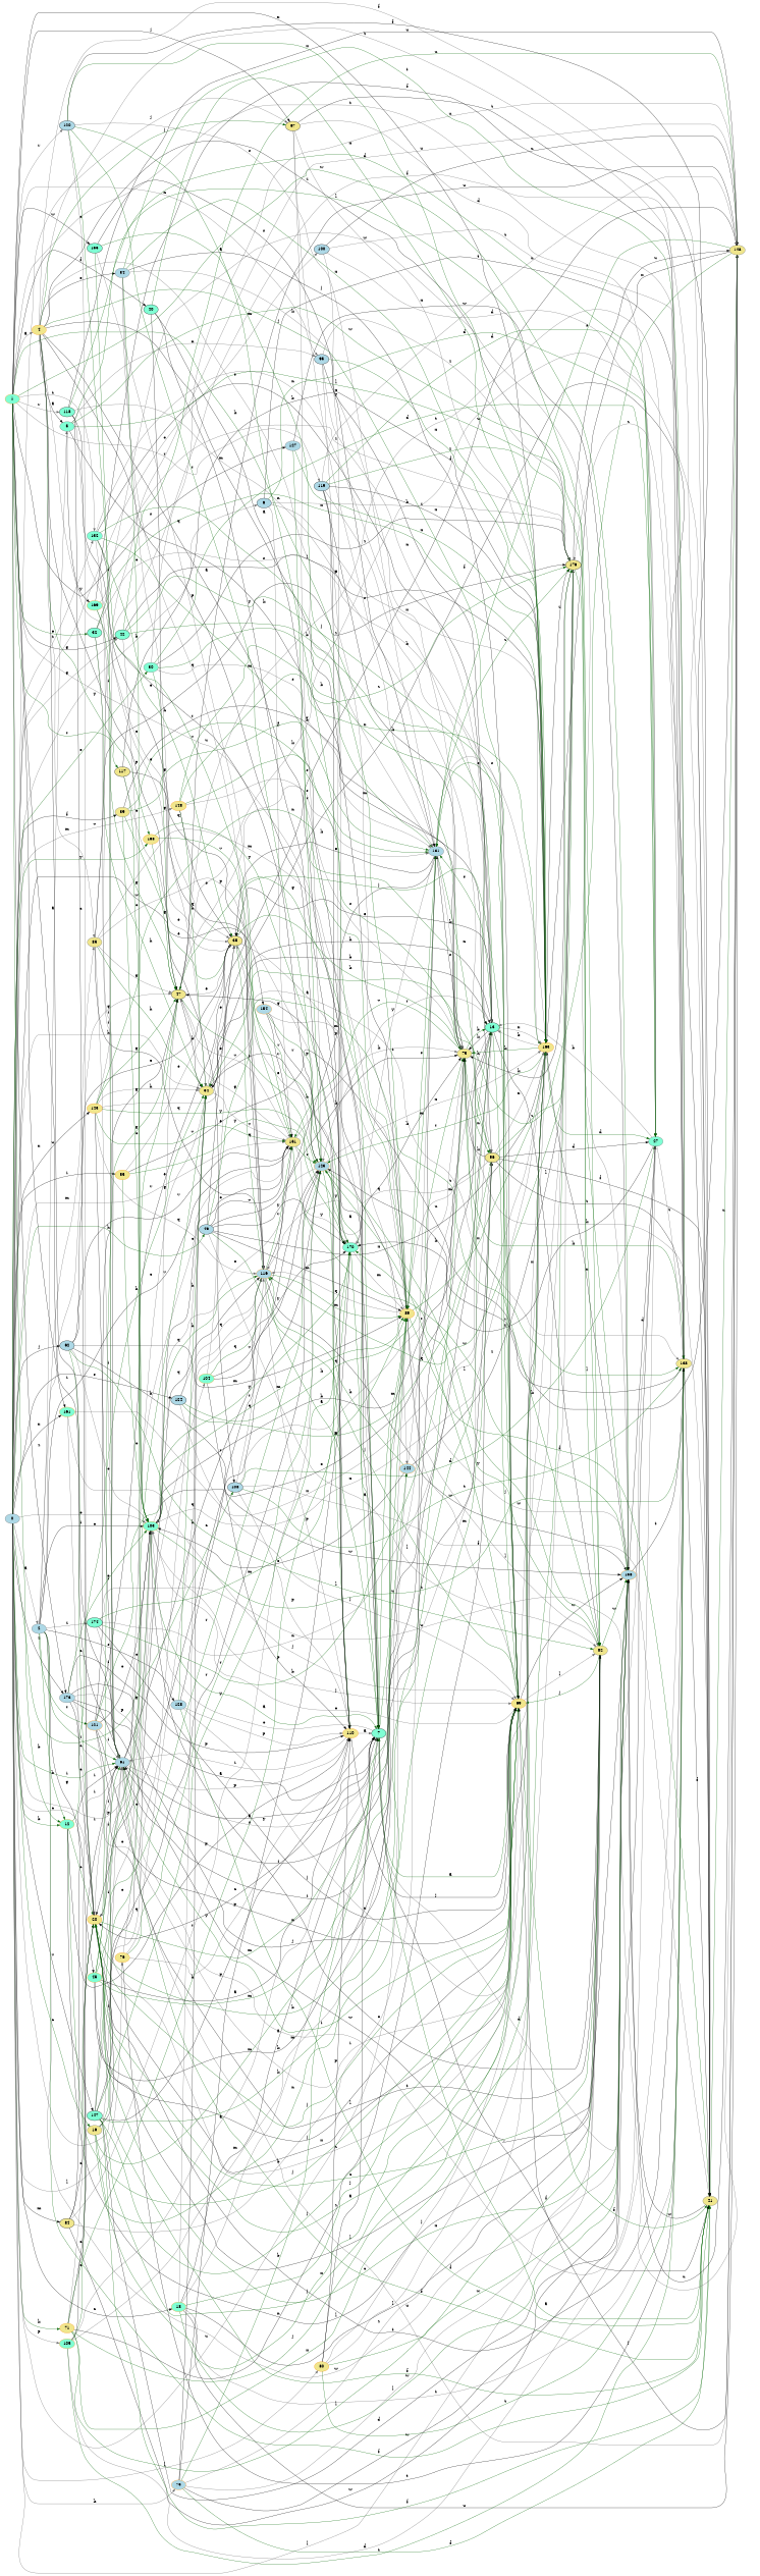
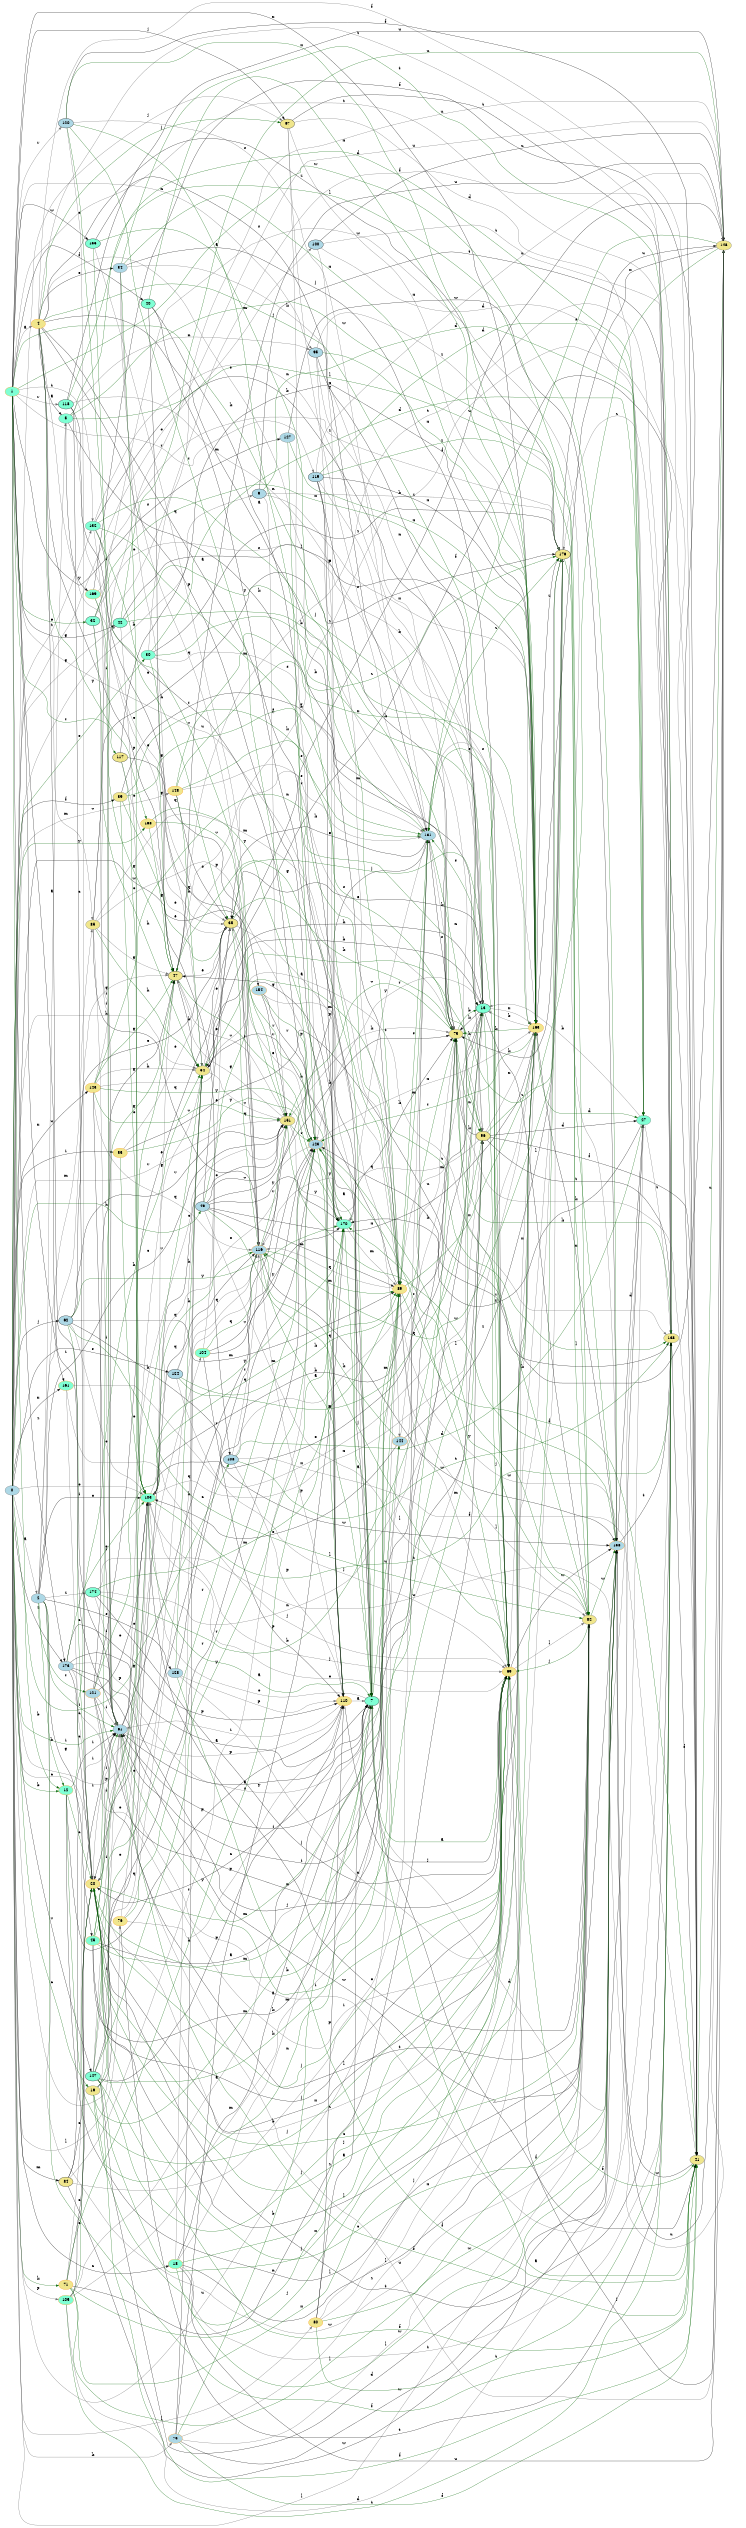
  strict digraph {
    rankdir=LR
    node [color=darkorange fillcolor=khaki style=filled]
    edge [color=darkgreen]
    0 [color=gray40 fillcolor=lightblue]
    2 [color=gray40 fillcolor=lightblue]
    9 [color=black fillcolor=lightblue]
    12 [fillcolor=aquamarine]
    18 [fillcolor=aquamarine]
    19 [color=gray40]
    20
    30 [color=gray40 fillcolor=aquamarine]
    39 [color=gray40]
    42 [color=black fillcolor=aquamarine]
    49 [color=black fillcolor=lightblue]
    54 [color=gray40]
    55
    61 [color=gray40 fillcolor=lightblue]
    62 [color=black fillcolor=lightblue]
    67 [color=black]
    71
    73 [fillcolor=lightblue]
    76
    80
    82 [color=gray40]
    84 [color=black]
    100 [color=black fillcolor=lightblue]
    103 [fillcolor=aquamarine]
    104 [fillcolor=aquamarine]
    105 [fillcolor=aquamarine]
    108 [color=black fillcolor=lightblue]
    116 [fillcolor=lightblue]
    124 [color=black fillcolor=lightblue]
    132 [color=gray40 fillcolor=aquamarine]
    143
    144 [fillcolor=lightblue]
    147 [color=black fillcolor=aquamarine]
    148
    151 [color=gray40]
    154 [fillcolor=lightblue]
    161 [fillcolor=aquamarine]
    168
    173 [color=gray40 fillcolor=lightblue]
    158 [fillcolor=lightblue]
    5 [color=gray40 fillcolor=aquamarine]
    41 [color=gray40]
    45 [fillcolor=aquamarine]
    47 [color=black]
    85 [color=gray40]
    121 [fillcolor=lightblue]
    128 [color=gray40 fillcolor=lightblue]
    174 [color=black fillcolor=aquamarine]
    138 [color=gray40]
    163
    176 [color=black]
    27 [color=gray40 fillcolor=aquamarine]
    69
    110
    7 [color=black fillcolor=aquamarine]
    89
    145 [color=gray40]
    96 [color=black]
    13 [color=black fillcolor=aquamarine]
    131 [color=gray40 fillcolor=lightblue]
    75 [color=gray40]
    35 [color=black]
    170 [color=gray40 fillcolor=aquamarine]
    123 [fillcolor=lightblue]
    1 [fillcolor=aquamarine]
    4
    32 [color=black fillcolor=aquamarine]
    40 [color=black fillcolor=aquamarine]
    95 [color=black fillcolor=lightblue]
    117 [color=black]
    118 [color=black fillcolor=aquamarine]
    119 [color=black fillcolor=lightblue]
    120 [color=black fillcolor=lightblue]
    127 [color=gray40 fillcolor=lightblue]
    155 [color=black fillcolor=aquamarine]
    34 [color=gray40 fillcolor=lightblue]
    169 [fillcolor=aquamarine]
    0 -> 2 [color=gray40 label=a]
    0 -> 9 [color=gray40 label=b]
    0 -> 12 [label=b]
    0 -> 18 [color=black label=c]
    0 -> 19 [label=c]
    0 -> 20 [color=gray40 label=c]
    0 -> 30 [label=e]
    0 -> 39 [color=black label=f]
    0 -> 42 [color=gray40 label=g]
    0 -> 49 [label=h]
    0 -> 54 [color=gray40 label=h]
    0 -> 55 [color=black label=i]
    0 -> 61 [label=i]
    0 -> 62 [color=black label=j]
    0 -> 67 [color=gray40 label=j]
    0 -> 71 [label=k]
    0 -> 73 [color=gray40 label=k]
    0 -> 76 [color=gray40 label=l]
    0 -> 80 [color=gray40 label=l]
    0 -> 82 [color=gray40 label=l]
    0 -> 84 [color=black label=m]
    0 -> 100 [color=gray40 label=o]
    0 -> 103 [color=gray40 label=o]
    0 -> 104 [color=gray40 label=p]
    0 -> 105 [color=gray40 label=p]
    0 -> 108 [label=p]
    0 -> 116 [color=gray40 label=q]
    0 -> 124 [color=black label=s]
    0 -> 132 [color=gray40 label=t]
    0 -> 143 [color=black label=u]
    0 -> 144 [color=gray40 label=u]
    0 -> 147 [color=black label=v]
    0 -> 148 [color=gray40 label=v]
    0 -> 151 [color=gray40 label=v]
    0 -> 154 [color=black label=w]
    0 -> 161 [color=black label=x]
    0 -> 168 [label=y]
    0 -> 173 [color=black label=z]
    2 -> 12 [label=b]
    2 -> 61 [label=i]
    2 -> 103 [color=black label=o]
    2 -> 151 [color=black label=v]
    2 -> 158 [color=gray40 label=w]
    2 -> 5 [color=gray40 label=a]
    2 -> 41 [label=f]
    2 -> 45 [color=black label=g]
    2 -> 47 [color=gray40 label=g]
    2 -> 85 [color=gray40 label=m]
    2 -> 121 [label=r]
    2 -> 128 [color=black label=s]
    2 -> 174 [color=gray40 label=z]
    9 -> 151 [color=gray40 label=v]
    9 -> 138 [color=black label=t]
    9 -> 163 [color=gray40 label=x]
    9 -> 176 [color=gray40 label=z]
    9 -> 27 [label=d]
    12 -> 20 [label=c]
    12 -> 54 [label=h]
    12 -> 82 [color=black label=l]
    12 -> 69 [label=j]
    12 -> 110 [color=black label=p]
    18 -> 54 [color=gray40 label=h]
    18 -> 82 [color=black label=l]
    18 -> 158 [label=w]
    18 -> 138 [color=gray40 label=t]
    18 -> 69 [label=j]
    18 -> 7 [color=black label=a]
    18 -> 89 [color=gray40 label=m]
    18 -> 145 [color=black label=u]
    19 -> 61 [color=gray40 label=i]
    19 -> 103 [label=o]
    19 -> 116 [color=black label=q]
    19 -> 69 [label=j]
    19 -> 89 [label=m]
    19 -> 96 [label=n]
    20 -> 61 [color=gray40 label=i]
    20 -> 82 [color=black label=l]
    20 -> 41 [label=f]
    20 -> 47 [label=g]
    20 -> 138 [color=black label=t]
    20 -> 163 [color=black label=x]
    20 -> 176 [label=z]
    20 -> 69 [label=j]
    20 -> 89 [label=m]
    20 -> 13 [label=b]
    30 -> 47 [label=g]
    30 -> 176 [color=black label=z]
    30 -> 27 [label=d]
    30 -> 145 [color=gray40 label=u]
    30 -> 13 [label=b]
    30 -> 131 [color=gray40 label=s]
    39 -> 103 [label=o]
    39 -> 13 [color=black label=b]
    39 -> 131 [label=s]
    39 -> 75 [label=k]
    39 -> 35 [label=e]
    42 -> 103 [color=gray40 label=o]
    42 -> 163 [color=black label=x]
    42 -> 69 [label=j]
    42 -> 145 [label=u]
    42 -> 13 [label=b]
    49 -> 82 [color=gray40 label=l]
    49 -> 151 [color=black label=v]
    49 -> 138 [label=t]
    49 -> 163 [color=black label=x]
    49 -> 69 [label=j]
    49 -> 89 [color=black label=m]
    49 -> 75 [color=black label=k]
    49 -> 35 [color=black label=e]
    49 -> 170 [color=black label=y]
    54 -> 20 [color=gray40 label=c]
    54 -> 151 [color=gray40 label=v]
    54 -> 41 [color=black label=f]
    54 -> 145 [color=black label=u]
    54 -> 13 [color=black label=b]
    54 -> 35 [color=gray40 label=e]
    55 -> 103 [label=o]
    55 -> 145 [color=black label=u]
    55 -> 35 [color=gray40 label=e]
    55 -> 170 [label=y]
    61 -> 103 [color=black label=o]
    61 -> 41 [label=f]
    61 -> 138 [color=gray40 label=t]
    61 -> 110 [color=gray40 label=p]
    61 -> 7 [color=black label=a]
    61 -> 123 [color=black label=r]
    62 -> 20 [label=c]
    62 -> 82 [label=l]
    62 -> 103 [color=gray40 label=o]
    62 -> 151 [color=black label=v]
    62 -> 158 [color=black label=w]
    62 -> 89 [color=black label=m]
    62 -> 35 [color=black label=e]
+   62 -> 170 [label=y]
    67 -> 138 [color=black label=t]
    67 -> 163 [color=gray40 label=x]
    67 -> 27 [color=gray40 label=d]
    67 -> 131 [color=gray40 label=s]
    67 -> 123 [color=gray40 label=r]
    71 -> 20 [color=black label=c]
    71 -> 61 [color=gray40 label=i]
    71 -> 82 [label=l]
    71 -> 163 [label=x]
    71 -> 69 [label=j]
    71 -> 96 [color=black label=n]
    71 -> 170 [label=y]
    73 -> 54 [color=black label=h]
    73 -> 82 [color=gray40 label=l]
    73 -> 158 [color=black label=w]
    73 -> 41 [label=f]
    73 -> 176 [color=gray40 label=z]
    73 -> 7 [label=b]
    73 -> 170 [color=black label=y]
    76 -> 103 [color=gray40 label=o]
    76 -> 116 [color=gray40 label=q]
    76 -> 138 [color=black label=t]
    76 -> 110 [color=gray40 label=p]
    76 -> 123 [label=r]
    80 -> 158 [label=w]
    80 -> 138 [label=t]
    80 -> 163 [color=gray40 label=x]
    80 -> 69 [color=gray40 label=j]
    80 -> 110 [color=black label=p]
    80 -> 7 [color=black label=a]
    82 -> 20 [label=c]
    82 -> 103 [color=black label=o]
    82 -> 158 [label=w]
    82 -> 69 [label=j]
    82 -> 75 [label=k]
    82 -> 170 [label=y]
    84 -> 20 [color=black label=c]
    84 -> 61 [color=black label=i]
    84 -> 158 [color=black label=w]
    84 -> 13 [color=gray40 label=b]
    84 -> 123 [color=gray40 label=r]
    100 -> 138 [color=gray40 label=t]
    100 -> 27 [color=gray40 label=d]
    100 -> 145 [color=black label=u]
    100 -> 170 [color=gray40 label=y]
    103 -> 47 [color=gray40 label=g]
    103 -> 138 [label=t]
    103 -> 163 [color=gray40 label=x]
    103 -> 69 [color=gray40 label=j]
    103 -> 7 [label=a]
    103 -> 89 [label=m]
    103 -> 13 [color=black label=b]
    103 -> 170 [label=y]
    104 -> 116 [label=q]
    104 -> 151 [color=black label=v]
    104 -> 110 [color=black label=p]
    104 -> 35 [color=gray40 label=e]
    104 -> 170 [color=black label=y]
    105 -> 20 [label=c]
    105 -> 61 [color=black label=i]
    105 -> 138 [label=t]
    105 -> 27 [color=gray40 label=d]
    105 -> 7 [color=gray40 label=a]
    105 -> 89 [color=gray40 label=m]
    108 -> 116 [color=gray40 label=q]
    108 -> 41 [color=gray40 label=f]
    108 -> 138 [label=t]
    108 -> 27 [label=d]
    108 -> 110 [color=gray40 label=p]
    108 -> 75 [color=gray40 label=k]
    116 -> 151 [label=v]
    116 -> 158 [color=black label=w]
    116 -> 110 [color=gray40 label=p]
    116 -> 7 [label=a]
    116 -> 89 [label=m]
    116 -> 131 [color=black label=s]
    124 -> 54 [color=gray40 label=h]
    124 -> 116 [color=gray40 label=q]
    124 -> 69 [color=gray40 label=j]
    124 -> 96 [label=n]
    124 -> 75 [label=k]
    132 -> 61 [color=gray40 label=i]
    132 -> 116 [color=black label=q]
    132 -> 151 [label=v]
    132 -> 89 [label=m]
    132 -> 96 [color=gray40 label=n]
    132 -> 13 [color=black label=b]
    132 -> 131 [label=s]
    143 -> 54 [color=gray40 label=h]
    143 -> 61 [color=black label=i]
    143 -> 116 [color=gray40 label=q]
    143 -> 151 [label=v]
    143 -> 41 [color=gray40 label=f]
    143 -> 47 [label=g]
    143 -> 138 [color=gray40 label=t]
    143 -> 96 [label=n]
    143 -> 170 [label=y]
    144 -> 103 [color=black label=o]
    144 -> 116 [label=q]
    144 -> 176 [color=black label=z]
    144 -> 75 [color=gray40 label=k]
    147 -> 54 [label=h]
    147 -> 61 [color=gray40 label=i]
    147 -> 103 [color=gray40 label=o]
    147 -> 41 [label=f]
    147 -> 163 [label=x]
    147 -> 27 [color=black label=d]
    147 -> 69 [label=j]
    147 -> 110 [color=black label=p]
    147 -> 75 [label=k]
    147 -> 170 [label=y]
    147 -> 123 [color=black label=r]
    148 -> 54 [label=h]
    148 -> 163 [label=x]
    148 -> 176 [label=z]
    148 -> 131 [label=s]
    148 -> 75 [color=gray40 label=k]
    148 -> 35 [color=black label=e]
    151 -> 20 [color=gray40 label=c]
    151 -> 103 [color=black label=o]
    151 -> 158 [label=w]
    151 -> 47 [color=gray40 label=g]
    151 -> 75 [color=gray40 label=k]
    151 -> 170 [color=gray40 label=y]
    151 -> 123 [label=r]
    154 -> 151 [color=black label=v]
    154 -> 110 [label=p]
    154 -> 89 [color=gray40 label=m]
    154 -> 123 [color=black label=r]
    161 -> 20 [color=gray40 label=c]
    161 -> 163 [color=gray40 label=x]
    161 -> 69 [color=gray40 label=j]
    168 -> 151 [label=v]
    168 -> 47 [label=g]
    168 -> 170 [label=y]
    173 -> 20 [color=black label=c]
    173 -> 103 [label=o]
    173 -> 158 [color=black label=w]
    173 -> 69 [color=black label=j]
    173 -> 110 [color=black label=p]
    173 -> 7 [color=black label=a]
    173 -> 145 [color=gray40 label=u]
    173 -> 131 [color=gray40 label=s]
    158 -> 20 [label=c]
    158 -> 138 [color=black label=t]
    158 -> 163 [color=black label=x]
    158 -> 27 [color=black label=d]
    158 -> 145 [color=black label=u]
    5 -> 82 [label=l]
    5 -> 158 [label=w]
    5 -> 27 [label=d]
    5 -> 75 [color=black label=k]
    5 -> 95 [color=gray40 label=n]
    5 -> 169 [color=black label=y]
    41 -> 158 [color=black label=w]
    41 -> 7 [label=a]
    41 -> 145 [label=u]
    41 -> 75 [color=gray40 label=k]
    45 -> 61 [label=i]
    45 -> 47 [label=g]
    45 -> 69 [color=black label=j]
    45 -> 7 [color=black label=a]
    45 -> 89 [label=m]
    45 -> 75 [color=black label=k]
    45 -> 123 [label=r]
    47 -> 54 [color=black label=h]
    47 -> 151 [color=gray40 label=v]
    47 -> 41 [color=gray40 label=f]
    47 -> 138 [color=gray40 label=t]
    47 -> 145 [color=black label=u]
    47 -> 131 [color=gray40 label=s]
    47 -> 35 [color=gray40 label=e]
    47 -> 123 [label=r]
    85 -> 54 [label=h]
    85 -> 61 [color=gray40 label=i]
    85 -> 116 [color=black label=q]
    85 -> 47 [color=gray40 label=g]
    85 -> 176 [color=black label=z]
    85 -> 110 [color=gray40 label=p]
    85 -> 89 [color=gray40 label=m]
    85 -> 145 [color=gray40 label=u]
    121 -> 61 [color=gray40 label=i]
    121 -> 82 [color=black label=l]
    121 -> 103 [color=black label=o]
    121 -> 116 [label=q]
    121 -> 47 [color=black label=g]
    121 -> 176 [color=gray40 label=z]
    121 -> 96 [color=black label=n]
    121 -> 35 [color=black label=e]
    128 -> 54 [label=h]
    128 -> 41 [label=f]
    128 -> 163 [color=gray40 label=x]
    128 -> 110 [color=gray40 label=p]
    128 -> 123 [color=black label=r]
    174 -> 61 [color=gray40 label=i]
    174 -> 69 [color=black label=j]
    174 -> 89 [label=m]
    174 -> 145 [color=gray40 label=u]
    174 -> 96 [color=gray40 label=n]
    174 -> 13 [label=b]
    138 -> 41 [color=black label=f]
    138 -> 176 [color=gray40 label=z]
    138 -> 75 [label=k]
    138 -> 123 [color=black label=r]
    163 -> 176 [color=black label=z]
    163 -> 27 [label=d]
    163 -> 13 [color=gray40 label=b]
    163 -> 131 [color=gray40 label=s]
    163 -> 75 [label=k]
    163 -> 123 [label=r]
    176 -> 61 [color=gray40 label=i]
    176 -> 82 [label=l]
    176 -> 116 [label=q]
    176 -> 145 [color=black label=u]
    176 -> 75 [color=black label=k]
    27 -> 138 [color=gray40 label=t]
    27 -> 13 [color=gray40 label=b]
    27 -> 170 [color=black label=y]
    69 -> 61 [label=i]
    69 -> 82 [color=gray40 label=l]
    69 -> 103 [color=gray40 label=o]
    69 -> 158 [color=black label=w]
    69 -> 41 [label=f]
    69 -> 163 [color=gray40 label=x]
    69 -> 7 [label=a]
    69 -> 89 [color=gray40 label=m]
    69 -> 131 [label=s]
    69 -> 123 [label=r]
    110 -> 61 [color=gray40 label=i]
    110 -> 69 [color=black label=j]
    110 -> 7 [color=gray40 label=a]
    7 -> 20 [color=black label=c]
    7 -> 103 [color=gray40 label=o]
    7 -> 144 [label=u]
    7 -> 41 [color=black label=f]
    7 -> 47 [color=black label=g]
    7 -> 27 [color=gray40 label=d]
    7 -> 89 [label=m]
    89 -> 54 [color=black label=h]
    89 -> 82 [color=gray40 label=l]
    89 -> 116 [color=gray40 label=q]
    89 -> 158 [color=gray40 label=w]
    89 -> 41 [label=f]
    89 -> 47 [label=g]
    89 -> 163 [label=x]
    89 -> 131 [label=s]
    145 -> 54 [label=h]
    145 -> 163 [color=black label=x]
    145 -> 69 [color=black label=j]
    145 -> 131 [label=s]
    96 -> 116 [color=gray40 label=q]
    96 -> 41 [color=black label=f]
    96 -> 138 [color=black label=t]
    96 -> 163 [color=gray40 label=x]
    96 -> 176 [label=z]
    96 -> 27 [color=black label=d]
    96 -> 75 [color=black label=k]
    13 -> 54 [color=black label=h]
    13 -> 61 [color=black label=i]
    13 -> 82 [color=black label=l]
    13 -> 103 [color=black label=o]
    13 -> 163 [color=gray40 label=x]
    13 -> 69 [label=j]
    13 -> 89 [color=gray40 label=m]
    13 -> 131 [label=s]
    13 -> 75 [color=black label=k]
    13 -> 35 [color=black label=e]
    13 -> 123 [color=gray40 label=r]
    131 -> 61 [color=black label=i]
    131 -> 176 [label=z]
    131 -> 89 [label=m]
    131 -> 96 [label=n]
    131 -> 75 [color=gray40 label=k]
    131 -> 35 [color=black label=e]
    131 -> 170 [color=gray40 label=y]
    75 -> 151 [label=v]
    75 -> 96 [label=n]
    75 -> 13 [label=b]
    75 -> 131 [color=black label=s]
    35 -> 116 [label=q]
    35 -> 69 [label=j]
    35 -> 7 [color=gray40 label=a]
    35 -> 75 [label=k]
    35 -> 123 [label=r]
    170 -> 7 [label=a]
    170 -> 89 [color=gray40 label=m]
    170 -> 75 [color=black label=k]
    123 -> 20 [color=black label=c]
    123 -> 82 [label=l]
    123 -> 103 [color=gray40 label=o]
    123 -> 163 [color=gray40 label=x]
    123 -> 110 [label=p]
    123 -> 7 [label=a]
    123 -> 35 [color=gray40 label=e]
    123 -> 170 [label=y]
    1 -> 12 [label=b]
    1 -> 42 [color=black label=g]
    1 -> 61 [color=black label=i]
    1 -> 67 [color=black label=j]
    1 -> 132 [color=gray40 label=t]
    1 -> 144 [color=gray40 label=u]
    1 -> 161 [color=black label=x]
    1 -> 173 [color=black label=z]
    1 -> 158 [label=w]
    1 -> 138 [color=gray40 label=t]
    1 -> 163 [color=black label=x]
    1 -> 75 [label=k]
    1 -> 4 [color=gray40 label=a]
    1 -> 32 [label=e]
    1 -> 40 [color=black label=f]
    1 -> 95 [color=gray40 label=n]
    1 -> 117 [label=r]
    1 -> 118 [color=gray40 label=r]
    1 -> 119 [color=gray40 label=r]
    1 -> 120 [color=gray40 label=r]
    1 -> 127 [color=black label=s]
    1 -> 155 [color=black label=w]
    4 -> 61 [color=black label=i]
    4 -> 67 [label=j]
    4 -> 108 [color=black label=p]
    4 -> 168 [label=y]
    4 -> 5 [color=black label=a]
    4 -> 41 [color=gray40 label=f]
    4 -> 85 [color=gray40 label=m]
    4 -> 138 [color=gray40 label=t]
    4 -> 176 [color=black label=z]
    4 -> 69 [label=j]
    4 -> 110 [color=black label=p]
    4 -> 7 [color=black label=a]
    4 -> 89 [color=black label=m]
    4 -> 131 [color=gray40 label=s]
    4 -> 35 [color=gray40 label=e]
    4 -> 34 [color=black label=e]
    32 -> 54 [label=h]
    32 -> 61 [color=gray40 label=i]
    32 -> 158 [color=gray40 label=w]
    32 -> 163 [label=x]
    32 -> 69 [color=gray40 label=j]
    40 -> 47 [color=black label=g]
    40 -> 163 [label=x]
    40 -> 7 [color=black label=a]
    40 -> 170 [color=black label=y]
    95 -> 163 [label=x]
    95 -> 176 [color=gray40 label=z]
    95 -> 110 [color=gray40 label=p]
    95 -> 96 [color=gray40 label=n]
    95 -> 13 [color=black label=b]
    117 -> 103 [label=o]
    117 -> 116 [color=black label=q]
    117 -> 163 [color=black label=x]
    117 -> 35 [color=gray40 label=e]
    118 -> 20 [color=black label=c]
    118 -> 82 [label=l]
    118 -> 145 [color=black label=u]
    118 -> 96 [color=gray40 label=n]
    118 -> 35 [color=gray40 label=e]
    118 -> 123 [color=black label=r]
    119 -> 163 [color=black label=x]
    119 -> 176 [label=z]
    119 -> 27 [label=d]
    119 -> 110 [color=black label=p]
    119 -> 89 [color=gray40 label=m]
    119 -> 145 [color=gray40 label=u]
    119 -> 13 [color=gray40 label=b]
    119 -> 75 [color=black label=k]
    120 -> 20 [color=gray40 label=c]
    120 -> 41 [color=black label=f]
    120 -> 163 [label=x]
    120 -> 7 [label=a]
    120 -> 131 [color=gray40 label=s]
    120 -> 35 [label=e]
    120 -> 123 [label=r]
    127 -> 158 [color=black label=w]
    127 -> 163 [label=x]
    127 -> 123 [label=r]
    155 -> 61 [label=i]
    155 -> 116 [color=gray40 label=q]
    155 -> 89 [label=m]
    155 -> 131 [color=black label=s]
    34 -> 54 [color=gray40 label=h]
    34 -> 103 [label=o]
    34 -> 116 [color=gray40 label=q]
    34 -> 138 [label=t]
    34 -> 163 [label=x]
    34 -> 69 [color=black label=j]
    34 -> 75 [color=gray40 label=k]
    169 -> 61 [color=gray40 label=i]
    169 -> 41 [color=black label=f]
    169 -> 47 [label=g]
    169 -> 176 [color=gray40 label=z]
  }
